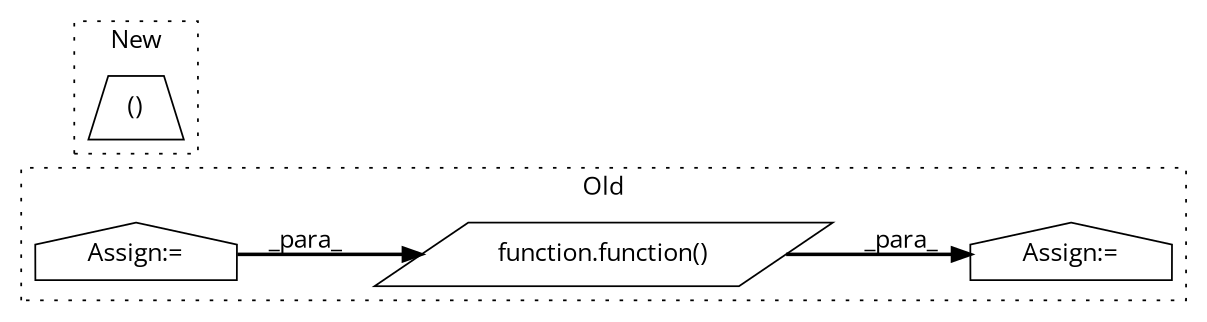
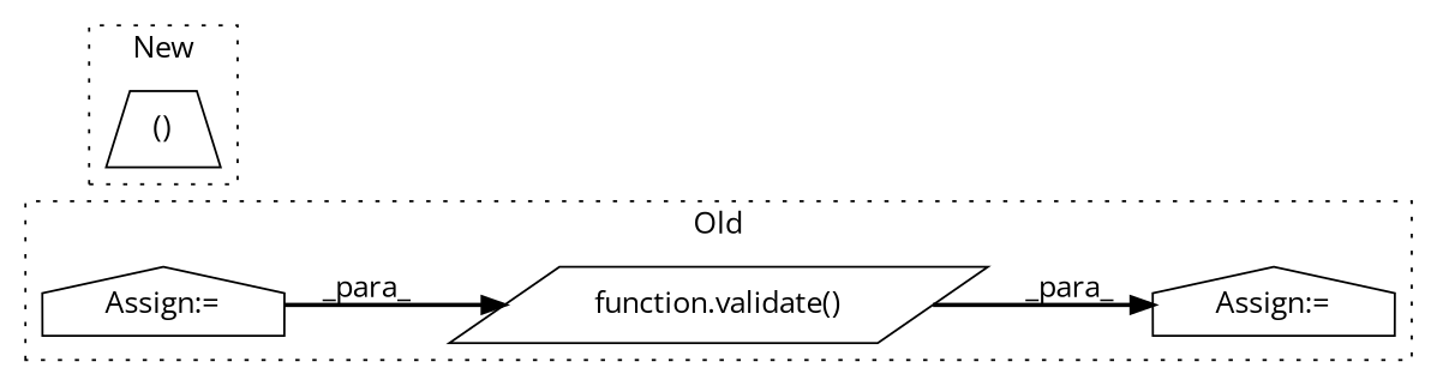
  digraph {
    rankdir=LR
    fontname="Open Sans"
    node [a=68 l=3 shape=house fontname="Open Sans"]
    edge [style=bold fontname="Open Sans"]
-   n1 [a=75 l="9,1" label="function.function()" s="7341,7379" shape=parallelogram]
+   n1 [a=75 l="9,1" label="function.validate()" s="7341,7379" shape=parallelogram]
    n2 [label="Assign:=" s=7338]
    n3 [label="Assign:=" s=2167]
    n4 [a=54 l=62 label="()" s=2062 shape=trapezium]
    subgraph cluster_1 {
      label=Old
      style=dotted
      n1
      n2
      n3
    }
    subgraph cluster_2 {
      label=New
      style=dotted
      n4
    }
    n1 -> n2 [label=_para_]
    n3 -> n1 [label=_para_]
  }
